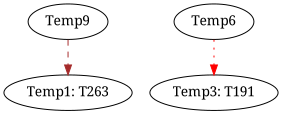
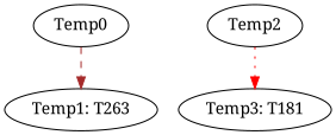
  digraph {
    fontname="Noto Serif"
    ordering=out
    node [fontname="Noto Serif"]
    edge [fontname="Noto Serif"]
    n1 [label="Temp1: T263"]
-   Temp0 [label=Temp9]
-   Temp2 [label=Temp6]
-   "Temp3: T191"
+   Temp0
+   Temp2
+   "Temp3: T191" [label="Temp3: T181"]
    Temp0 -> n1 [color=brown style=dashed]
    Temp2 -> "Temp3: T191" [color=red style=dotted]
  }
